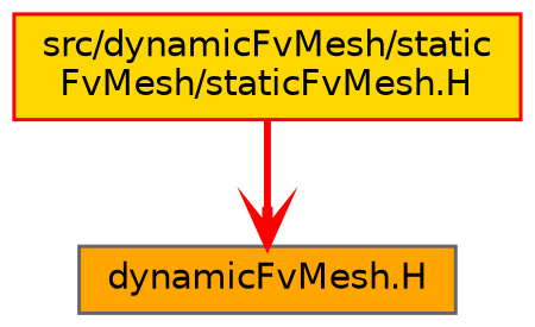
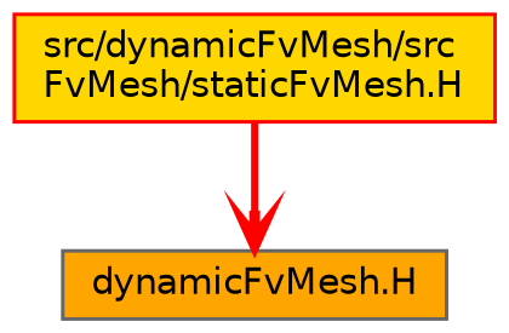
  digraph {
    node [fontname=Helvetica fontsize=10 shape=box style=filled]
-   n1 [color=red fillcolor=gold fontcolor=black height=0.2 label="src/dynamicFvMesh/static\lFvMesh/staticFvMesh.H" width=0.4]
+   n1 [color=red fillcolor=gold fontcolor=black height=0.2 label="src/dynamicFvMesh/src\lFvMesh/staticFvMesh.H" width=0.4]
    n2 [color=gray40 fillcolor=orange height=0.2 label="dynamicFvMesh.H" width=0.4]
    n1 -> n2 [color=red fontname=Helvetica fontsize=10 labelfontname=Helvetica labelfontsize=10 style=bold arrowhead=vee]
  }
